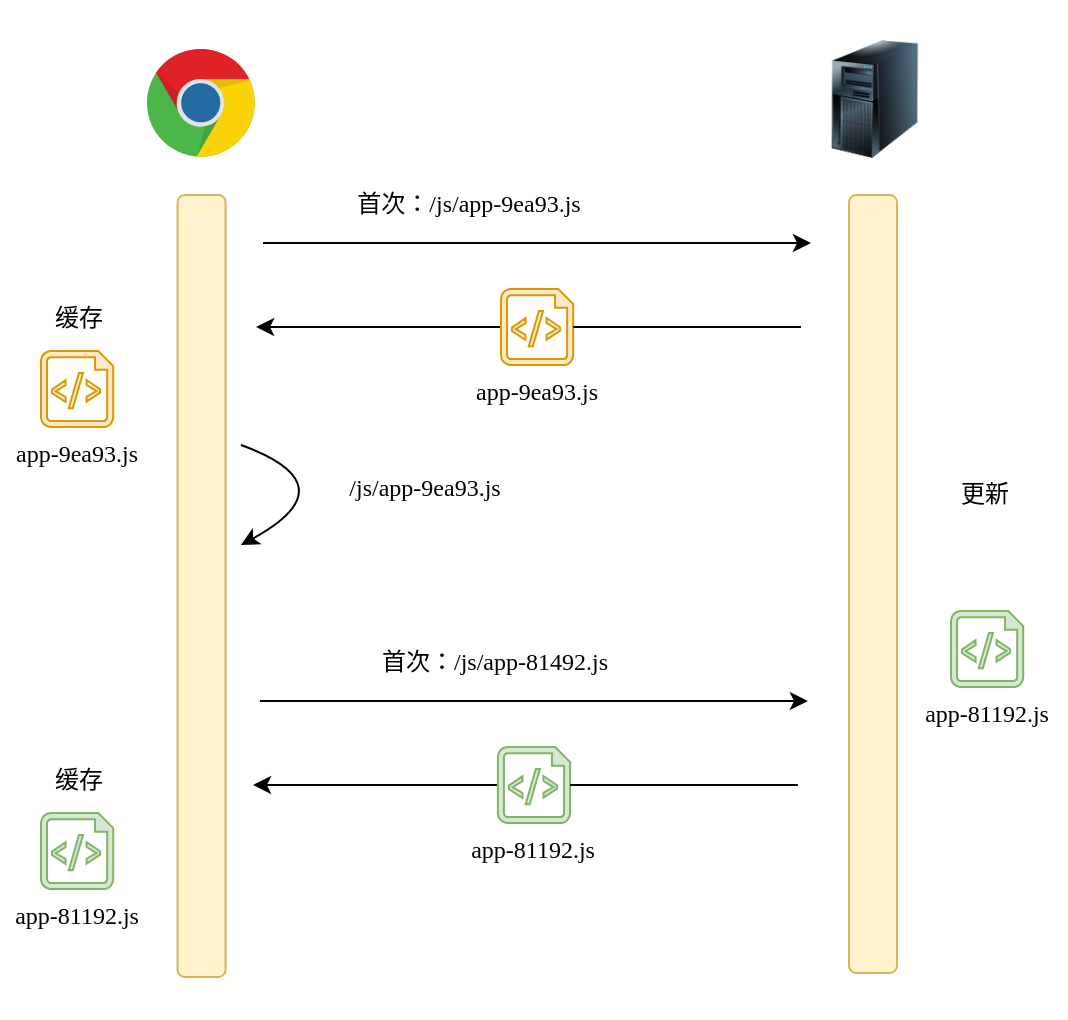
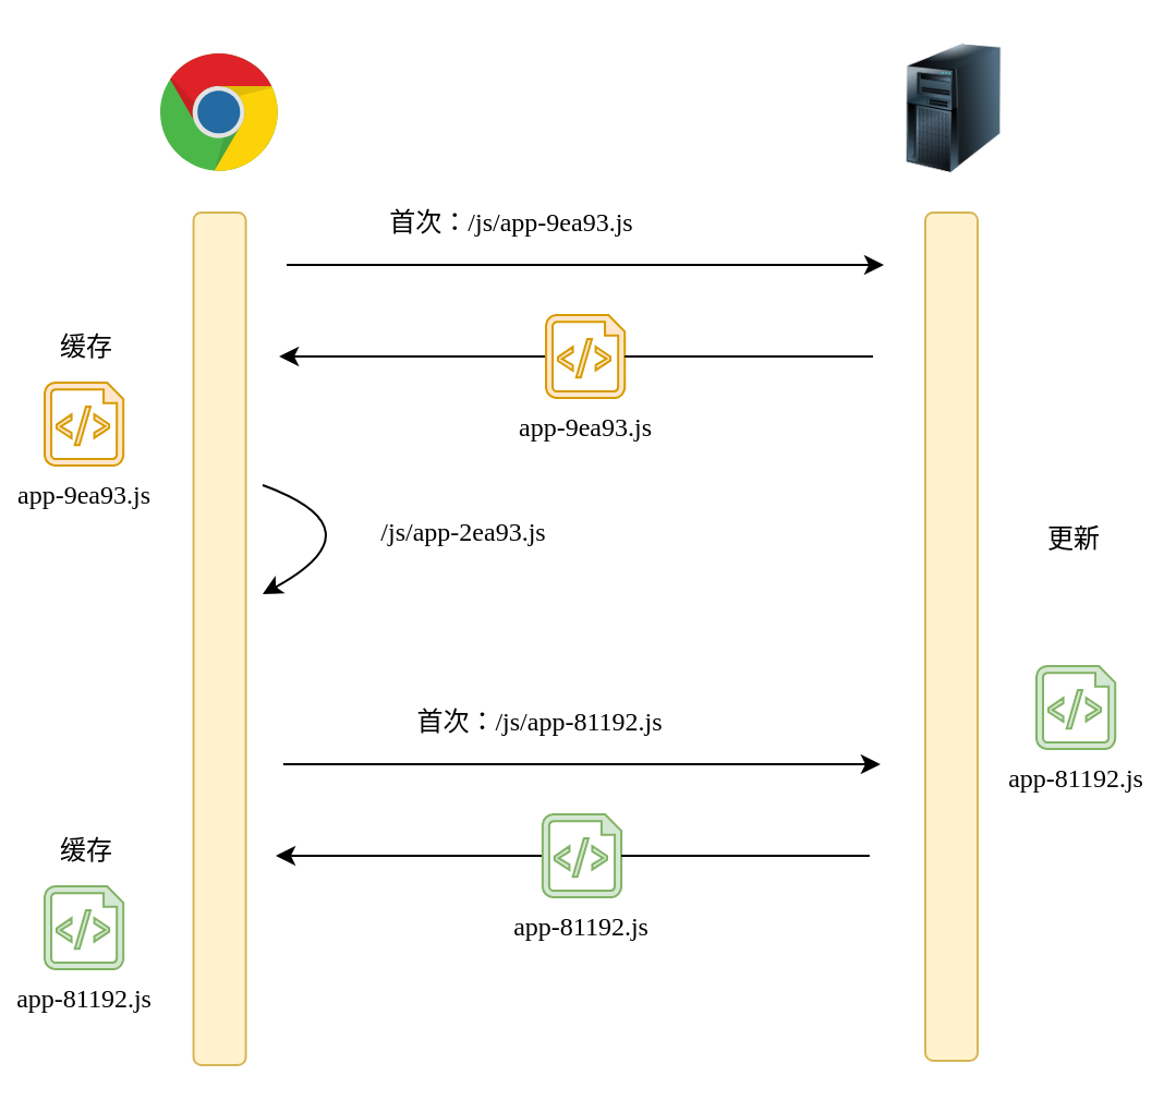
  <mxCell id="0" />
  <mxCell id="1" parent="0" />
  <mxCell id="2" value="" style="dashed=0;outlineConnect=0;html=1;align=center;labelPosition=center;verticalLabelPosition=bottom;verticalAlign=top;shape=mxgraph.weblogos.chrome;fontFamily=Roboto Mono;" vertex="1" parent="1"><mxGeometry x="73" y="24" width="54.56" height="55" as="geometry" /></mxCell>
  <mxCell id="3" value="" style="image;html=1;image=img/lib/clip_art/computers/Server_Tower_128x128.png;flipH=1;fontSize=16;fontFamily=Roboto Mono;" vertex="1" parent="1"><mxGeometry x="407" y="20" width="59" height="59" as="geometry" /></mxCell>
  <mxCell id="4" value="" style="rounded=1;whiteSpace=wrap;html=1;fillColor=#fff2cc;strokeColor=#d6b656;fontFamily=Roboto Mono;" vertex="1" parent="1"><mxGeometry x="88.28" y="97" width="24" height="391" as="geometry" /></mxCell>
  <mxCell id="5" value="" style="rounded=1;whiteSpace=wrap;html=1;fillColor=#fff2cc;strokeColor=#d6b656;fontFamily=Roboto Mono;" vertex="1" parent="1"><mxGeometry x="424" y="97" width="24" height="389" as="geometry" /></mxCell>
  <mxCell id="6" value="" style="endArrow=classic;html=1;fontFamily=Roboto Mono;" edge="1" parent="1"><mxGeometry width="50" height="50" relative="1" as="geometry"><mxPoint x="131" y="121" as="sourcePoint" /><mxPoint x="405" y="121" as="targetPoint" /></mxGeometry></mxCell>
  <mxCell id="7" value="首次：/js/app-9ea93.js" style="text;html=1;align=center;verticalAlign=middle;resizable=0;points=[];autosize=1;fontFamily=Roboto Mono;" vertex="1" parent="1"><mxGeometry x="153" y="93" width="161" height="18" as="geometry" /></mxCell>
  <mxCell id="8" value="" style="endArrow=classic;html=1;fontFamily=Roboto Mono;" edge="1" parent="1" source="11"><mxGeometry width="50" height="50" relative="1" as="geometry"><mxPoint x="400" y="163" as="sourcePoint" /><mxPoint x="127.56" y="163" as="targetPoint" /></mxGeometry></mxCell>
  <mxCell id="9" value="&lt;span style=&quot;background-color: rgb(255 , 255 , 255)&quot;&gt;app-9ea93.js&lt;/span&gt;" style="verticalLabelPosition=bottom;html=1;verticalAlign=top;align=center;strokeColor=#d79b00;fillColor=#ffe6cc;shape=mxgraph.azure.script_file;pointerEvents=1;fontFamily=Roboto Mono;" vertex="1" parent="1"><mxGeometry x="20" y="175" width="36.1" height="38" as="geometry" /></mxCell>
  <mxCell id="10" value="缓存" style="text;html=1;align=center;verticalAlign=middle;resizable=0;points=[];autosize=1;fontFamily=Roboto Mono;" vertex="1" parent="1"><mxGeometry x="22.1" y="150" width="34" height="18" as="geometry" /></mxCell>
  <mxCell id="11" value="app-9ea93.js" style="verticalLabelPosition=bottom;html=1;verticalAlign=top;align=center;strokeColor=#d79b00;fillColor=#ffe6cc;shape=mxgraph.azure.script_file;pointerEvents=1;labelBackgroundColor=#FFFFFF;shadow=0;fontFamily=Roboto Mono;" vertex="1" parent="1"><mxGeometry x="250" y="144" width="36.1" height="38" as="geometry" /></mxCell>
  <mxCell id="12" value="" style="endArrow=none;html=1;endFill=0;fontFamily=Roboto Mono;" edge="1" parent="1" target="11"><mxGeometry width="50" height="50" relative="1" as="geometry"><mxPoint x="400" y="163" as="sourcePoint" /><mxPoint x="127.56" y="163" as="targetPoint" /></mxGeometry></mxCell>
  <mxCell id="13" value="app-81192.js" style="verticalLabelPosition=bottom;html=1;verticalAlign=top;align=center;strokeColor=#82b366;fillColor=#d5e8d4;shape=mxgraph.azure.script_file;pointerEvents=1;fontFamily=Roboto Mono;" vertex="1" parent="1"><mxGeometry x="475" y="305" width="36.1" height="38" as="geometry" /></mxCell>
  <mxCell id="14" value="更新" style="text;html=1;align=center;verticalAlign=middle;resizable=0;points=[];autosize=1;fontFamily=Roboto Mono;" vertex="1" parent="1"><mxGeometry x="475" y="238" width="34" height="18" as="geometry" /></mxCell>
  <mxCell id="15" value="" style="curved=1;endArrow=classic;html=1;fontFamily=Roboto Mono;" edge="1" parent="1"><mxGeometry width="50" height="50" relative="1" as="geometry"><mxPoint x="120" y="222" as="sourcePoint" /><mxPoint x="120" y="272" as="targetPoint" /><Array as="points"><mxPoint x="175" y="242" /></Array></mxGeometry></mxCell>
- <mxCell id="16" value="/js/app-9ea93.js" style="text;html=1;align=center;verticalAlign=middle;resizable=0;points=[];autosize=1;fontFamily=Roboto Mono;" vertex="1" parent="1"><mxGeometry x="149" y="235" width="125" height="18" as="geometry" /></mxCell>
+ <mxCell id="16" value="/js/app-2ea93.js" style="text;html=1;align=center;verticalAlign=middle;resizable=0;points=[];autosize=1;fontFamily=Roboto Mono;" vertex="1" parent="1"><mxGeometry x="149" y="235" width="125" height="18" as="geometry" /></mxCell>
  <mxCell id="17" value="" style="endArrow=classic;html=1;fontFamily=Roboto Mono;" edge="1" parent="1"><mxGeometry width="50" height="50" relative="1" as="geometry"><mxPoint x="129.44" y="350" as="sourcePoint" /><mxPoint x="403.44" y="350" as="targetPoint" /></mxGeometry></mxCell>
- <mxCell id="18" value="首次：/js/app-81492.js" style="text;html=1;align=center;verticalAlign=middle;resizable=0;points=[];autosize=1;fontFamily=Roboto Mono;" vertex="1" parent="1"><mxGeometry x="166.44" y="322" width="161" height="18" as="geometry" /></mxCell>
+ <mxCell id="18" value="首次：/js/app-81192.js" style="text;html=1;align=center;verticalAlign=middle;resizable=0;points=[];autosize=1;fontFamily=Roboto Mono;" vertex="1" parent="1"><mxGeometry x="166.44" y="322" width="161" height="18" as="geometry" /></mxCell>
  <mxCell id="19" value="" style="endArrow=classic;html=1;fontFamily=Roboto Mono;" edge="1" source="20" parent="1"><mxGeometry width="50" height="50" relative="1" as="geometry"><mxPoint x="398.44" y="392" as="sourcePoint" /><mxPoint x="126" y="392" as="targetPoint" /></mxGeometry></mxCell>
  <mxCell id="20" value="app-81192.js" style="verticalLabelPosition=bottom;html=1;verticalAlign=top;align=center;strokeColor=#82b366;fillColor=#d5e8d4;shape=mxgraph.azure.script_file;pointerEvents=1;labelBackgroundColor=#FFFFFF;shadow=0;fontFamily=Roboto Mono;" vertex="1" parent="1"><mxGeometry x="248.44" y="373" width="36.1" height="38" as="geometry" /></mxCell>
  <mxCell id="21" value="" style="endArrow=none;html=1;endFill=0;fontFamily=Roboto Mono;" edge="1" target="20" parent="1"><mxGeometry width="50" height="50" relative="1" as="geometry"><mxPoint x="398.44" y="392" as="sourcePoint" /><mxPoint x="126" y="392" as="targetPoint" /></mxGeometry></mxCell>
  <mxCell id="22" value="&lt;span style=&quot;background-color: rgb(255 , 255 , 255)&quot;&gt;app-81192.js&lt;/span&gt;" style="verticalLabelPosition=bottom;html=1;verticalAlign=top;align=center;strokeColor=#82b366;fillColor=#d5e8d4;shape=mxgraph.azure.script_file;pointerEvents=1;fontFamily=Roboto Mono;" vertex="1" parent="1"><mxGeometry x="20" y="406" width="36.1" height="38" as="geometry" /></mxCell>
  <mxCell id="23" value="缓存" style="text;html=1;align=center;verticalAlign=middle;resizable=0;points=[];autosize=1;fontFamily=Roboto Mono;" vertex="1" parent="1"><mxGeometry x="22.1" y="381" width="34" height="18" as="geometry" /></mxCell>
